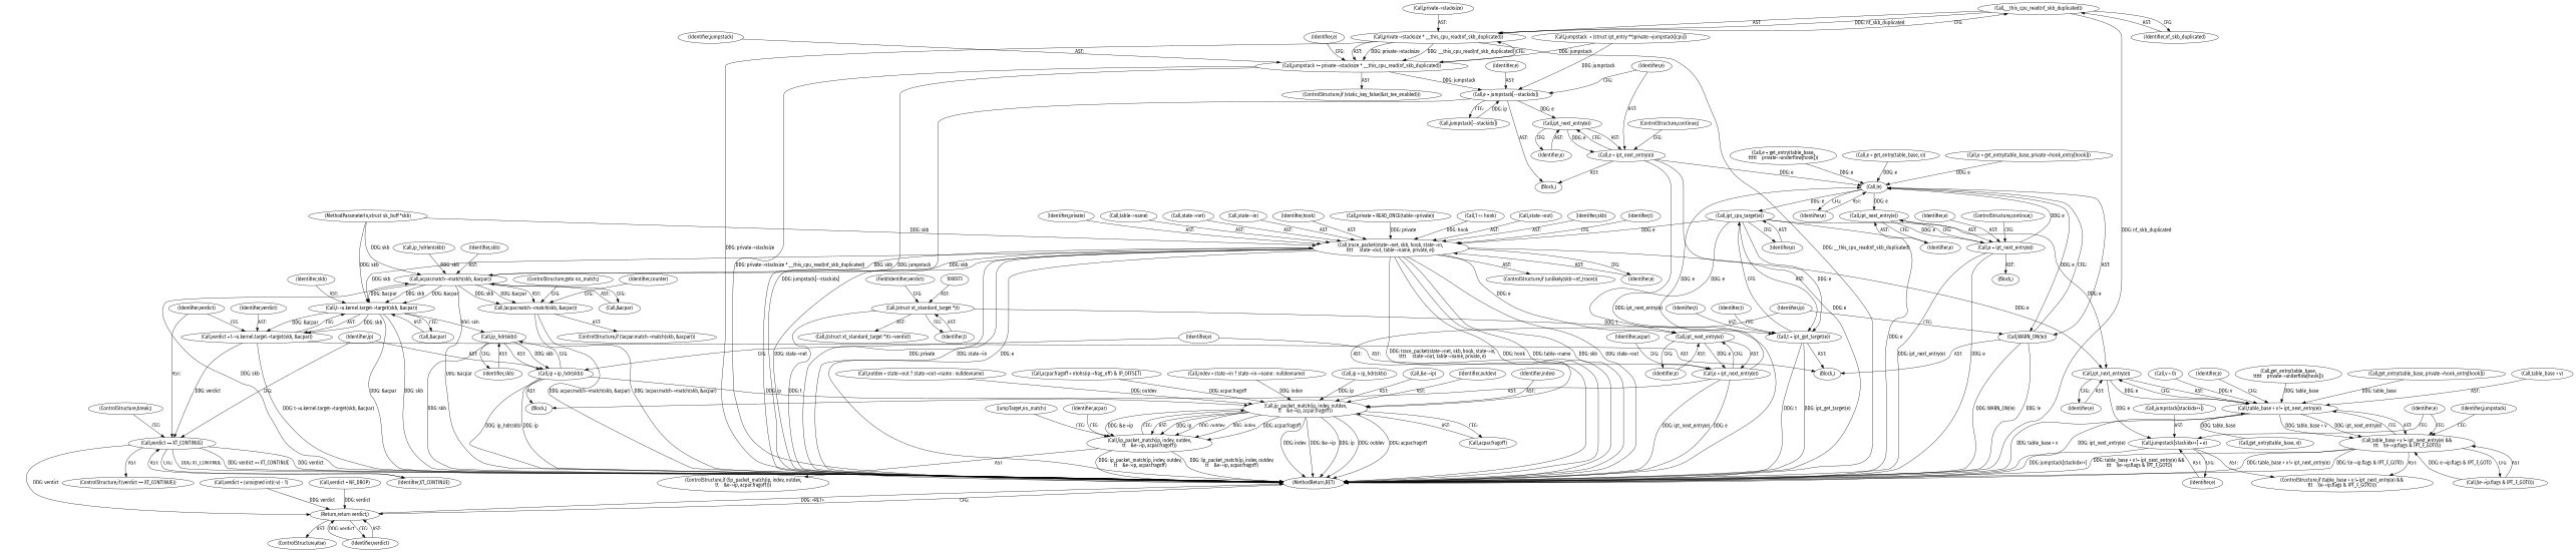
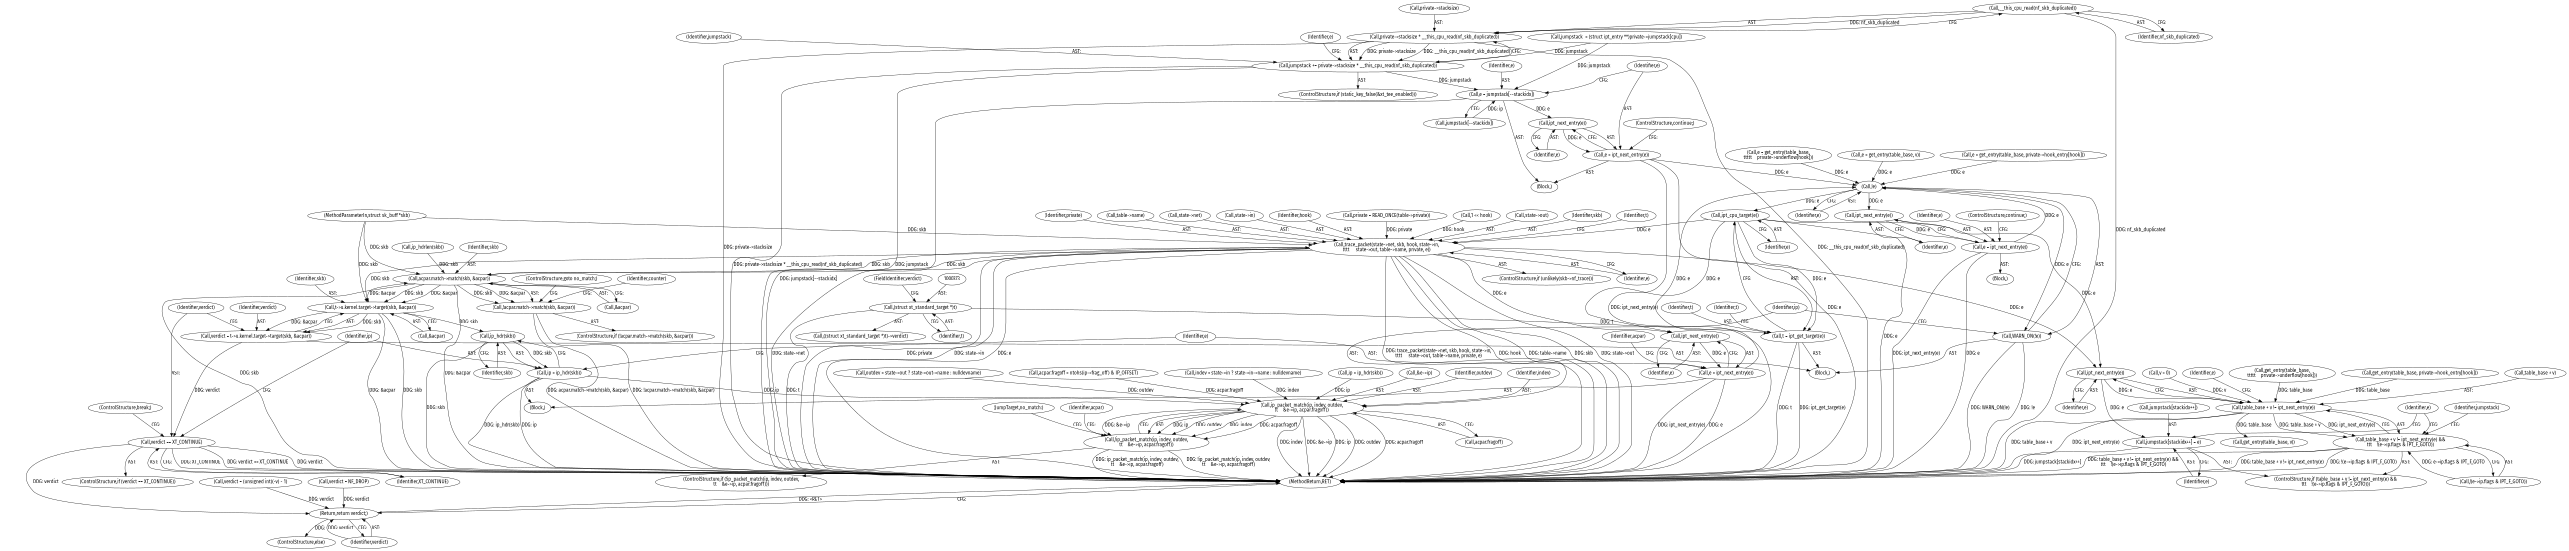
  digraph {
    fontname="Fira Sans"
    node [fontname="Fira Sans"]
    edge [fontname="Fira Sans"]
    n1 [label="(Call,__this_cpu_read(nf_skb_duplicated))"]
    n2 [label="(Call,private->stacksize * __this_cpu_read(nf_skb_duplicated))"]
    n3 [label="(MethodReturn,RET)"]
    n4 [label="(Identifier,nf_skb_duplicated)"]
    n5 [label="(Call,jumpstack += private->stacksize * __this_cpu_read(nf_skb_duplicated))"]
    n6 [label="(Return,return verdict;)"]
    n7 [label="(Call,e = jumpstack[--stackidx])"]
    n8 [label="(ControlStructure,if (static_key_false(&xt_tee_enabled)))"]
    n9 [label="(Call,ipt_next_entry(e))"]
    n10 [label="(Call,jumpstack[--stackidx])"]
    n11 [label="(Block,)"]
    n12 [label="(Call,e = ipt_next_entry(e))"]
    n13 [label="(Identifier,e)"]
    n14 [label="(Call,!e)"]
    n15 [label="(Call,WARN_ON(!e))"]
    n16 [label="(Call,ipt_next_entry(e))"]
    n17 [label="(Call,ipt_cpu_target(e))"]
    n18 [label="(Identifier,e)"]
    n19 [label="(Block,)"]
    n20 [label="(Call,e = ipt_next_entry(e))"]
    n21 [label="(Identifier,e)"]
    n22 [label="(Call,t = ipt_get_target(e))"]
    n23 [label="(Call,trace_packet(state->net, skb, hook, state->in,\n\t\t\t\t     state->out, table->name, private, e))"]
    n24 [label="(Call,ipt_next_entry(e))"]
    n25 [label="(Call,ipt_next_entry(e))"]
    n26 [label="(Identifier,e)"]
    n27 [label="(Block,)"]
    n28 [label="(Call,acpar.match->match(skb, &acpar))"]
    n29 [label="(Call,t->u.kernel.target->target(skb, &acpar))"]
    n30 [label="(ControlStructure,if (unlikely(skb->nf_trace)))"]
    n31 [label="(Identifier,e)"]
    n32 [label="(Call,table_base + v != ipt_next_entry(e))"]
    n33 [label="(Call,jumpstack[stackidx++] = e)"]
    n34 [label="(Identifier,e)"]
    n35 [label="(Call,e = ipt_next_entry(e))"]
    n36 [label="(Identifier,e)"]
    n37 [label="(Call,(struct xt_standard_target *)t)"]
    n38 [label="(Identifier,t)"]
    n39 [label="(Call,((struct xt_standard_target *)t)->verdict)"]
    n40 [label="(Call,!acpar.match->match(skb, &acpar))"]
    n41 [label="(Call,&acpar)"]
    n42 [label="(Call,verdict = t->u.kernel.target->target(skb, &acpar))"]
    n43 [label="(Call,ip_hdr(skb))"]
    n44 [label="(Call,&acpar)"]
    n45 [label="(ControlStructure,if (!acpar.match->match(skb, &acpar)))"]
    n46 [label="(Call,verdict == XT_CONTINUE)"]
    n47 [label="(Call,ip = ip_hdr(skb))"]
    n48 [label="(Identifier,skb)"]
    n49 [label="(Identifier,XT_CONTINUE)"]
    n50 [label="(ControlStructure,if (verdict == XT_CONTINUE))"]
    n51 [label="(ControlStructure,else)"]
    n52 [label="(Identifier,verdict)"]
    n53 [label="(Call,ip_packet_match(ip, indev, outdev,\n\t\t    &e->ip, acpar.fragoff))"]
    n54 [label="(Block,)"]
    n55 [label="(Call,!ip_packet_match(ip, indev, outdev,\n\t\t    &e->ip, acpar.fragoff))"]
    n56 [label="(Call,acpar.fragoff)"]
    n57 [label="(ControlStructure,if (!ip_packet_match(ip, indev, outdev,\n\t\t    &e->ip, acpar.fragoff)))"]
    n58 [label="(Call,table_base + v != ipt_next_entry(e) &&\n\t\t\t    !(e->ip.flags & IPT_F_GOTO))"]
    n59 [label="(ControlStructure,if (table_base + v != ipt_next_entry(e) &&\n\t\t\t    !(e->ip.flags & IPT_F_GOTO)))"]
    n60 [label="(Identifier,e)"]
    n61 [label="(Call,!(e->ip.flags & IPT_F_GOTO))"]
    n62 [label="(Call,e = get_entry(table_base, private->hook_entry[hook]))"]
    n63 [label="(Identifier,e)"]
    n64 [label="(Identifier,private)"]
    n65 [label="(Call,get_entry(table_base, private->hook_entry[hook]))"]
    n66 [label="(Call,ip = ip_hdr(skb))"]
    n67 [label="(Identifier,t)"]
    n68 [label="(Call,verdict = (unsigned int)(-v) - 1)"]
    n69 [label="(Call,&e->ip)"]
    n70 [label="(Identifier,outdev)"]
    n71 [label="(Call,private->stacksize)"]
    n72 [label="(Call,table->name)"]
    n73 [label="(MethodParameterIn,struct sk_buff *skb)"]
    n74 [label="(Identifier,skb)"]
    n75 [label="(Call,jumpstack[stackidx++])"]
    n76 [label="(ControlStructure,continue;)"]
    n77 [label="(Call,state->net)"]
    n78 [label="(Call,state->in)"]
    n79 [label="(Identifier,e)"]
    n80 [label="(Call,e = get_entry(table_base,\n\t\t\t\t\t    private->underflow[hook]))"]
    n81 [label="(Identifier,hook)"]
    n82 [label="(Identifier,e)"]
    n83 [label="(Identifier,indev)"]
    n84 [label="(FieldIdentifier,verdict)"]
    n85 [label="(Identifier,acpar)"]
    n86 [label="(Identifier,verdict)"]
    n87 [label="(Call,private = READ_ONCE(table->private))"]
    n88 [label="(JumpTarget,no_match:)"]
    n89 [label="(ControlStructure,break;)"]
    n90 [label="(Call,verdict = NF_DROP)"]
    n91 [label="(Identifier,skb)"]
    n92 [label="(Call,outdev = state->out ? state->out->name : nulldevname)"]
    n93 [label="(Identifier,jumpstack)"]
    n94 [label="(Identifier,e)"]
    n95 [label="(Call,acpar.fragoff = ntohs(ip->frag_off) & IP_OFFSET)"]
    n96 [label="(Call,jumpstack  = (struct ipt_entry **)private->jumpstack[cpu])"]
    n97 [label="(Identifier,counter)"]
    n98 [label="(ControlStructure,continue;)"]
    n99 [label="(Call,1 << hook)"]
    n100 [label="(Call,table_base + v)"]
    n101 [label="(Identifier,acpar)"]
    n102 [label="(Call,indev = state->in ? state->in->name : nulldevname)"]
    n103 [label="(Identifier,verdict)"]
    n104 [label="(Call,get_entry(table_base, v))"]
    n105 [label="(Identifier,ip)"]
    n106 [label="(Call,state->out)"]
    n107 [label="(Identifier,jumpstack)"]
    n108 [label="(Call,v < 0)"]
    n109 [label="(Call,ip_hdrlen(skb))"]
    n110 [label="(ControlStructure,goto no_match;)"]
    n111 [label="(Identifier,t)"]
    n112 [label="(Call,e = get_entry(table_base, v))"]
    n113 [label="(Identifier,ip)"]
    n114 [label="(Identifier,e)"]
    n115 [label="(Identifier,skb)"]
    n116 [label="(Identifier,e)"]
    n117 [label="(Call,get_entry(table_base,\n\t\t\t\t\t    private->underflow[hook]))"]
    n118 [label="(Identifier,e)"]
    n119 [label="(Identifier,t)"]
    1000373
    n1 -> n2 [label="AST: "]
    n1 -> n2 [label="DDG: nf_skb_duplicated"]
    n1 -> n3 [label="DDG: nf_skb_duplicated"]
    n1 -> n4 [label="CFG: "]
    n2 -> n1 [label="CFG: "]
    n2 -> n3 [label="DDG: private->stacksize"]
    n2 -> n3 [label="DDG: __this_cpu_read(nf_skb_duplicated)"]
    n2 -> n5 [label="AST: "]
    n2 -> n5 [label="DDG: private->stacksize"]
    n2 -> n5 [label="DDG: __this_cpu_read(nf_skb_duplicated)"]
    n3 -> n6 [label="CFG: "]
    n4 -> n1 [label="AST: "]
    n5 -> n2 [label="CFG: "]
    n5 -> n3 [label="DDG: jumpstack"]
    n5 -> n3 [label="DDG: private->stacksize * __this_cpu_read(nf_skb_duplicated)"]
    n5 -> n7 [label="DDG: jumpstack"]
    n5 -> n8 [label="AST: "]
    n6 -> n3 [label="DDG: <RET>"]
-   n6 -> n51 [label="AST: "]
+   n6 -> n51 [label="DDG: "]
    n6 -> n52 [label="CFG: "]
    n7 -> n3 [label="DDG: jumpstack[--stackidx]"]
    n7 -> n9 [label="DDG: e"]
    n7 -> n10 [label="CFG: "]
    n7 -> n11 [label="AST: "]
    n9 -> n12 [label="AST: "]
    n9 -> n12 [label="DDG: e"]
    n9 -> n13 [label="CFG: "]
    n10 -> n7 [label="DDG: ip"]
    n12 -> n3 [label="DDG: e"]
    n12 -> n3 [label="DDG: ipt_next_entry(e)"]
    n12 -> n9 [label="CFG: "]
    n12 -> n11 [label="AST: "]
    n12 -> n14 [label="DDG: e"]
    n13 -> n9 [label="AST: "]
    n14 -> n15 [label="AST: "]
    n14 -> n15 [label="DDG: e"]
    n14 -> n16 [label="DDG: e"]
    n14 -> n17 [label="DDG: e"]
    n14 -> n18 [label="CFG: "]
    n15 -> n3 [label="DDG: !e"]
    n15 -> n3 [label="DDG: WARN_ON(!e)"]
    n15 -> n14 [label="CFG: "]
    n15 -> n19 [label="AST: "]
    n16 -> n20 [label="AST: "]
    n16 -> n20 [label="DDG: e"]
    n16 -> n21 [label="CFG: "]
    n17 -> n3 [label="DDG: e"]
    n17 -> n22 [label="AST: "]
    n17 -> n22 [label="DDG: e"]
    n17 -> n23 [label="DDG: e"]
    n17 -> n24 [label="DDG: e"]
    n17 -> n25 [label="DDG: e"]
    n17 -> n26 [label="CFG: "]
    n18 -> n14 [label="AST: "]
    n20 -> n3 [label="DDG: ipt_next_entry(e)"]
    n20 -> n3 [label="DDG: e"]
    n20 -> n14 [label="DDG: e"]
    n20 -> n16 [label="CFG: "]
    n20 -> n27 [label="AST: "]
    n21 -> n16 [label="AST: "]
    n22 -> n3 [label="DDG: t"]
    n22 -> n3 [label="DDG: ipt_get_target(e)"]
    n22 -> n17 [label="CFG: "]
    n22 -> n19 [label="AST: "]
    n23 -> n3 [label="DDG: trace_packet(state->net, skb, hook, state->in,\n\t\t\t\t     state->out, table->name, private, e)"]
    n23 -> n3 [label="DDG: hook"]
    n23 -> n3 [label="DDG: table->name"]
    n23 -> n3 [label="DDG: skb"]
    n23 -> n3 [label="DDG: state->out"]
    n23 -> n3 [label="DDG: state->net"]
    n23 -> n3 [label="DDG: private"]
    n23 -> n3 [label="DDG: state->in"]
    n23 -> n3 [label="DDG: e"]
    n23 -> n24 [label="DDG: e"]
    n23 -> n25 [label="DDG: e"]
    n23 -> n28 [label="DDG: skb"]
    n23 -> n29 [label="DDG: skb"]
    n23 -> n30 [label="AST: "]
    n23 -> n31 [label="CFG: "]
    n24 -> n32 [label="AST: "]
    n24 -> n32 [label="DDG: e"]
    n24 -> n33 [label="DDG: e"]
    n24 -> n34 [label="CFG: "]
    n25 -> n35 [label="AST: "]
    n25 -> n35 [label="DDG: e"]
    n25 -> n36 [label="CFG: "]
    n26 -> n17 [label="AST: "]
    n28 -> n3 [label="DDG: &acpar"]
    n28 -> n3 [label="DDG: skb"]
    n28 -> n23 [label="DDG: skb"]
    n28 -> n29 [label="DDG: skb"]
    n28 -> n29 [label="DDG: &acpar"]
    n28 -> n40 [label="AST: "]
    n28 -> n40 [label="DDG: skb"]
    n28 -> n40 [label="DDG: &acpar"]
    n28 -> n41 [label="CFG: "]
    n29 -> n3 [label="DDG: &acpar"]
    n29 -> n3 [label="DDG: skb"]
    n29 -> n28 [label="DDG: &acpar"]
    n29 -> n42 [label="AST: "]
    n29 -> n42 [label="DDG: skb"]
    n29 -> n42 [label="DDG: &acpar"]
    n29 -> n43 [label="DDG: skb"]
    n29 -> n44 [label="CFG: "]
    n31 -> n23 [label="AST: "]
    n32 -> n3 [label="DDG: ipt_next_entry(e)"]
    n32 -> n3 [label="DDG: table_base + v"]
    n32 -> n24 [label="CFG: "]
    n32 -> n58 [label="AST: "]
    n32 -> n58 [label="DDG: table_base + v"]
    n32 -> n58 [label="DDG: ipt_next_entry(e)"]
    n33 -> n3 [label="DDG: jumpstack[stackidx++]"]
    n33 -> n59 [label="AST: "]
    n33 -> n60 [label="CFG: "]
    n34 -> n24 [label="AST: "]
    n35 -> n3 [label="DDG: ipt_next_entry(e)"]
    n35 -> n3 [label="DDG: e"]
    n35 -> n14 [label="DDG: e"]
    n35 -> n25 [label="CFG: "]
    n35 -> n54 [label="AST: "]
    n36 -> n25 [label="AST: "]
    n37 -> n3 [label="DDG: t"]
    n37 -> n22 [label="DDG: t"]
    n37 -> n38 [label="CFG: "]
    n37 -> n39 [label="AST: "]
    n38 -> n37 [label="AST: "]
    n40 -> n3 [label="DDG: !acpar.match->match(skb, &acpar)"]
    n40 -> n3 [label="DDG: acpar.match->match(skb, &acpar)"]
    n40 -> n45 [label="AST: "]
    n41 -> n28 [label="AST: "]
-   n42 -> n3 [label="DDG: t->u.kernel.target->target(skb, &acpar)"]
    n42 -> n19 [label="AST: "]
    n42 -> n29 [label="CFG: "]
    n42 -> n46 [label="DDG: verdict"]
    n43 -> n3 [label="DDG: skb"]
    n43 -> n47 [label="AST: "]
    n43 -> n47 [label="DDG: skb"]
    n43 -> n48 [label="CFG: "]
    n44 -> n29 [label="AST: "]
    n46 -> n3 [label="DDG: verdict"]
    n46 -> n3 [label="DDG: XT_CONTINUE"]
    n46 -> n3 [label="DDG: verdict == XT_CONTINUE"]
    n46 -> n6 [label="DDG: verdict"]
    n46 -> n49 [label="CFG: "]
    n46 -> n50 [label="AST: "]
    n47 -> n3 [label="DDG: ip"]
    n47 -> n3 [label="DDG: ip_hdr(skb)"]
    n47 -> n43 [label="CFG: "]
    n47 -> n53 [label="DDG: ip"]
    n47 -> n54 [label="AST: "]
    n48 -> n43 [label="AST: "]
    n49 -> n46 [label="AST: "]
    n52 -> n6 [label="AST: "]
    n52 -> n6 [label="DDG: verdict"]
    n53 -> n3 [label="DDG: indev"]
    n53 -> n3 [label="DDG: &e->ip"]
    n53 -> n3 [label="DDG: ip"]
    n53 -> n3 [label="DDG: outdev"]
    n53 -> n3 [label="DDG: acpar.fragoff"]
    n53 -> n55 [label="AST: "]
    n53 -> n55 [label="DDG: ip"]
    n53 -> n55 [label="DDG: outdev"]
    n53 -> n55 [label="DDG: indev"]
    n53 -> n55 [label="DDG: acpar.fragoff"]
    n53 -> n55 [label="DDG: &e->ip"]
    n53 -> n56 [label="CFG: "]
    n55 -> n3 [label="DDG: ip_packet_match(ip, indev, outdev,\n\t\t    &e->ip, acpar.fragoff)"]
    n55 -> n3 [label="DDG: !ip_packet_match(ip, indev, outdev,\n\t\t    &e->ip, acpar.fragoff)"]
    n55 -> n53 [label="CFG: "]
    n55 -> n57 [label="AST: "]
    n56 -> n53 [label="AST: "]
    n58 -> n3 [label="DDG: table_base + v != ipt_next_entry(e) &&\n\t\t\t    !(e->ip.flags & IPT_F_GOTO)"]
    n58 -> n3 [label="DDG: table_base + v != ipt_next_entry(e)"]
    n58 -> n3 [label="DDG: !(e->ip.flags & IPT_F_GOTO)"]
    n58 -> n32 [label="CFG: "]
    n58 -> n59 [label="AST: "]
    n58 -> n61 [label="CFG: "]
    n60 -> n33 [label="AST: "]
    n61 -> n58 [label="AST: "]
    n61 -> n58 [label="DDG: e->ip.flags & IPT_F_GOTO"]
    n62 -> n14 [label="DDG: e"]
    n63 -> n35 [label="AST: "]
    n63 -> n47 [label="CFG: "]
    n64 -> n23 [label="AST: "]
    n65 -> n32 [label="DDG: table_base"]
    n66 -> n53 [label="DDG: ip"]
    n67 -> n22 [label="CFG: "]
    n68 -> n6 [label="DDG: verdict"]
    n69 -> n53 [label="AST: "]
    n70 -> n53 [label="AST: "]
    n71 -> n2 [label="AST: "]
    n72 -> n23 [label="AST: "]
    n73 -> n23 [label="DDG: skb"]
    n73 -> n28 [label="DDG: skb"]
    n73 -> n29 [label="DDG: skb"]
    n74 -> n29 [label="AST: "]
    n75 -> n33 [label="AST: "]
    n76 -> n20 [label="CFG: "]
    n77 -> n23 [label="AST: "]
    n78 -> n23 [label="AST: "]
    n79 -> n20 [label="AST: "]
    n80 -> n14 [label="DDG: e"]
    n81 -> n23 [label="AST: "]
    n82 -> n33 [label="CFG: "]
    n82 -> n58 [label="CFG: "]
    n83 -> n53 [label="AST: "]
    n84 -> n37 [label="CFG: "]
    n85 -> n55 [label="CFG: "]
    n86 -> n42 [label="AST: "]
    n87 -> n23 [label="DDG: private"]
    n88 -> n55 [label="CFG: "]
    n89 -> n46 [label="CFG: "]
    n90 -> n6 [label="DDG: verdict"]
    n91 -> n28 [label="AST: "]
    n92 -> n53 [label="DDG: outdev"]
    n93 -> n5 [label="AST: "]
    n94 -> n7 [label="AST: "]
    n95 -> n53 [label="DDG: acpar.fragoff"]
    n96 -> n5 [label="DDG: jumpstack"]
    n96 -> n7 [label="DDG: jumpstack"]
    n97 -> n40 [label="CFG: "]
    n98 -> n12 [label="CFG: "]
    n99 -> n23 [label="DDG: hook"]
    n100 -> n32 [label="AST: "]
    n101 -> n35 [label="CFG: "]
    n102 -> n53 [label="DDG: indev"]
    n103 -> n42 [label="CFG: "]
    n103 -> n46 [label="AST: "]
-   n104 -> n32 [label="DDG: table_base"]
+   n32 -> n104 [label="DDG: table_base"]
    n105 -> n46 [label="CFG: "]
    n105 -> n47 [label="AST: "]
    n106 -> n23 [label="AST: "]
    n107 -> n58 [label="CFG: "]
    n108 -> n32 [label="DDG: v"]
    n109 -> n28 [label="DDG: skb"]
    n110 -> n40 [label="CFG: "]
    n111 -> n22 [label="AST: "]
    n112 -> n14 [label="DDG: e"]
    n113 -> n15 [label="CFG: "]
    n113 -> n53 [label="AST: "]
    n114 -> n5 [label="CFG: "]
    n115 -> n23 [label="AST: "]
    n116 -> n32 [label="CFG: "]
    n117 -> n32 [label="DDG: table_base"]
    n118 -> n7 [label="CFG: "]
    n118 -> n12 [label="AST: "]
    n119 -> n23 [label="CFG: "]
    1000373 -> n37 [label="AST: "]
  }
